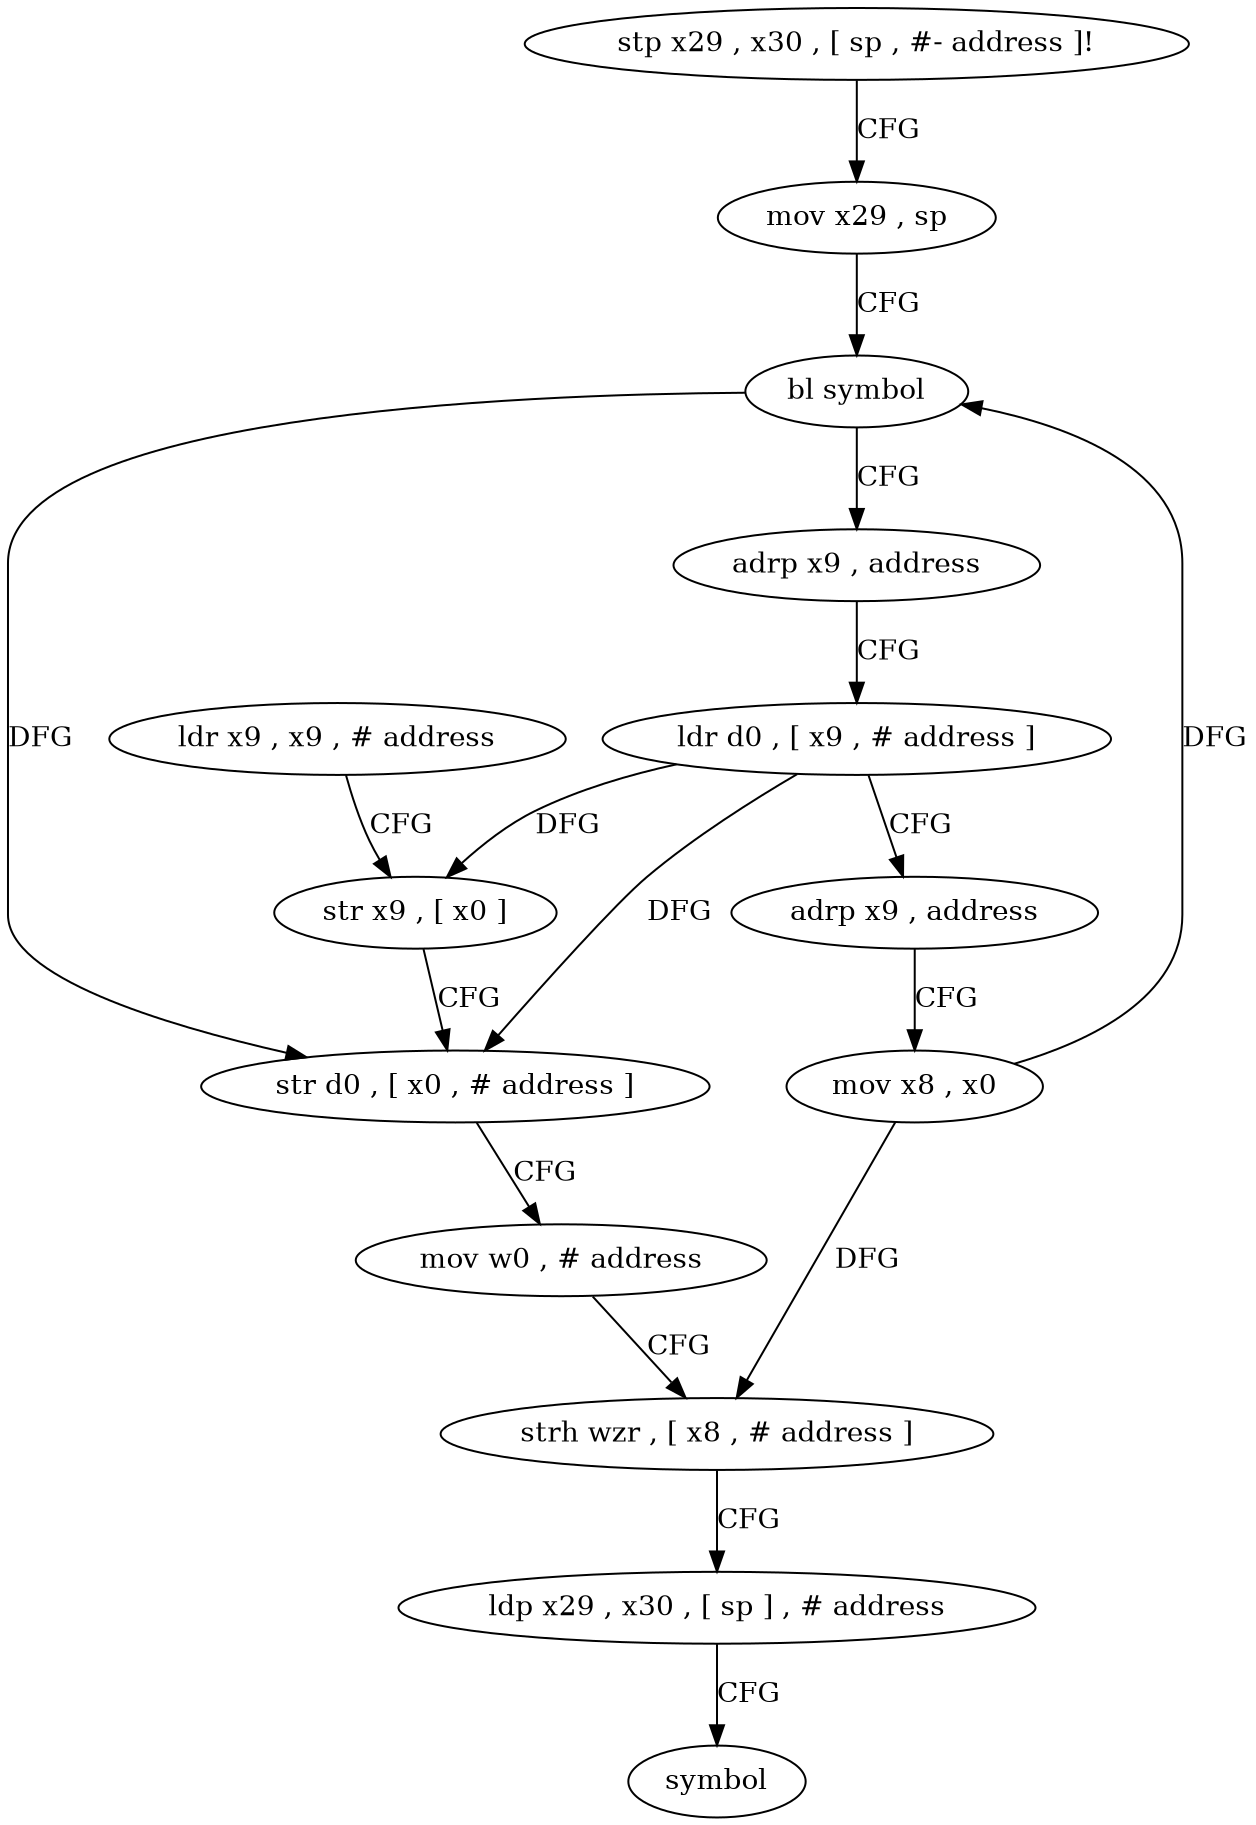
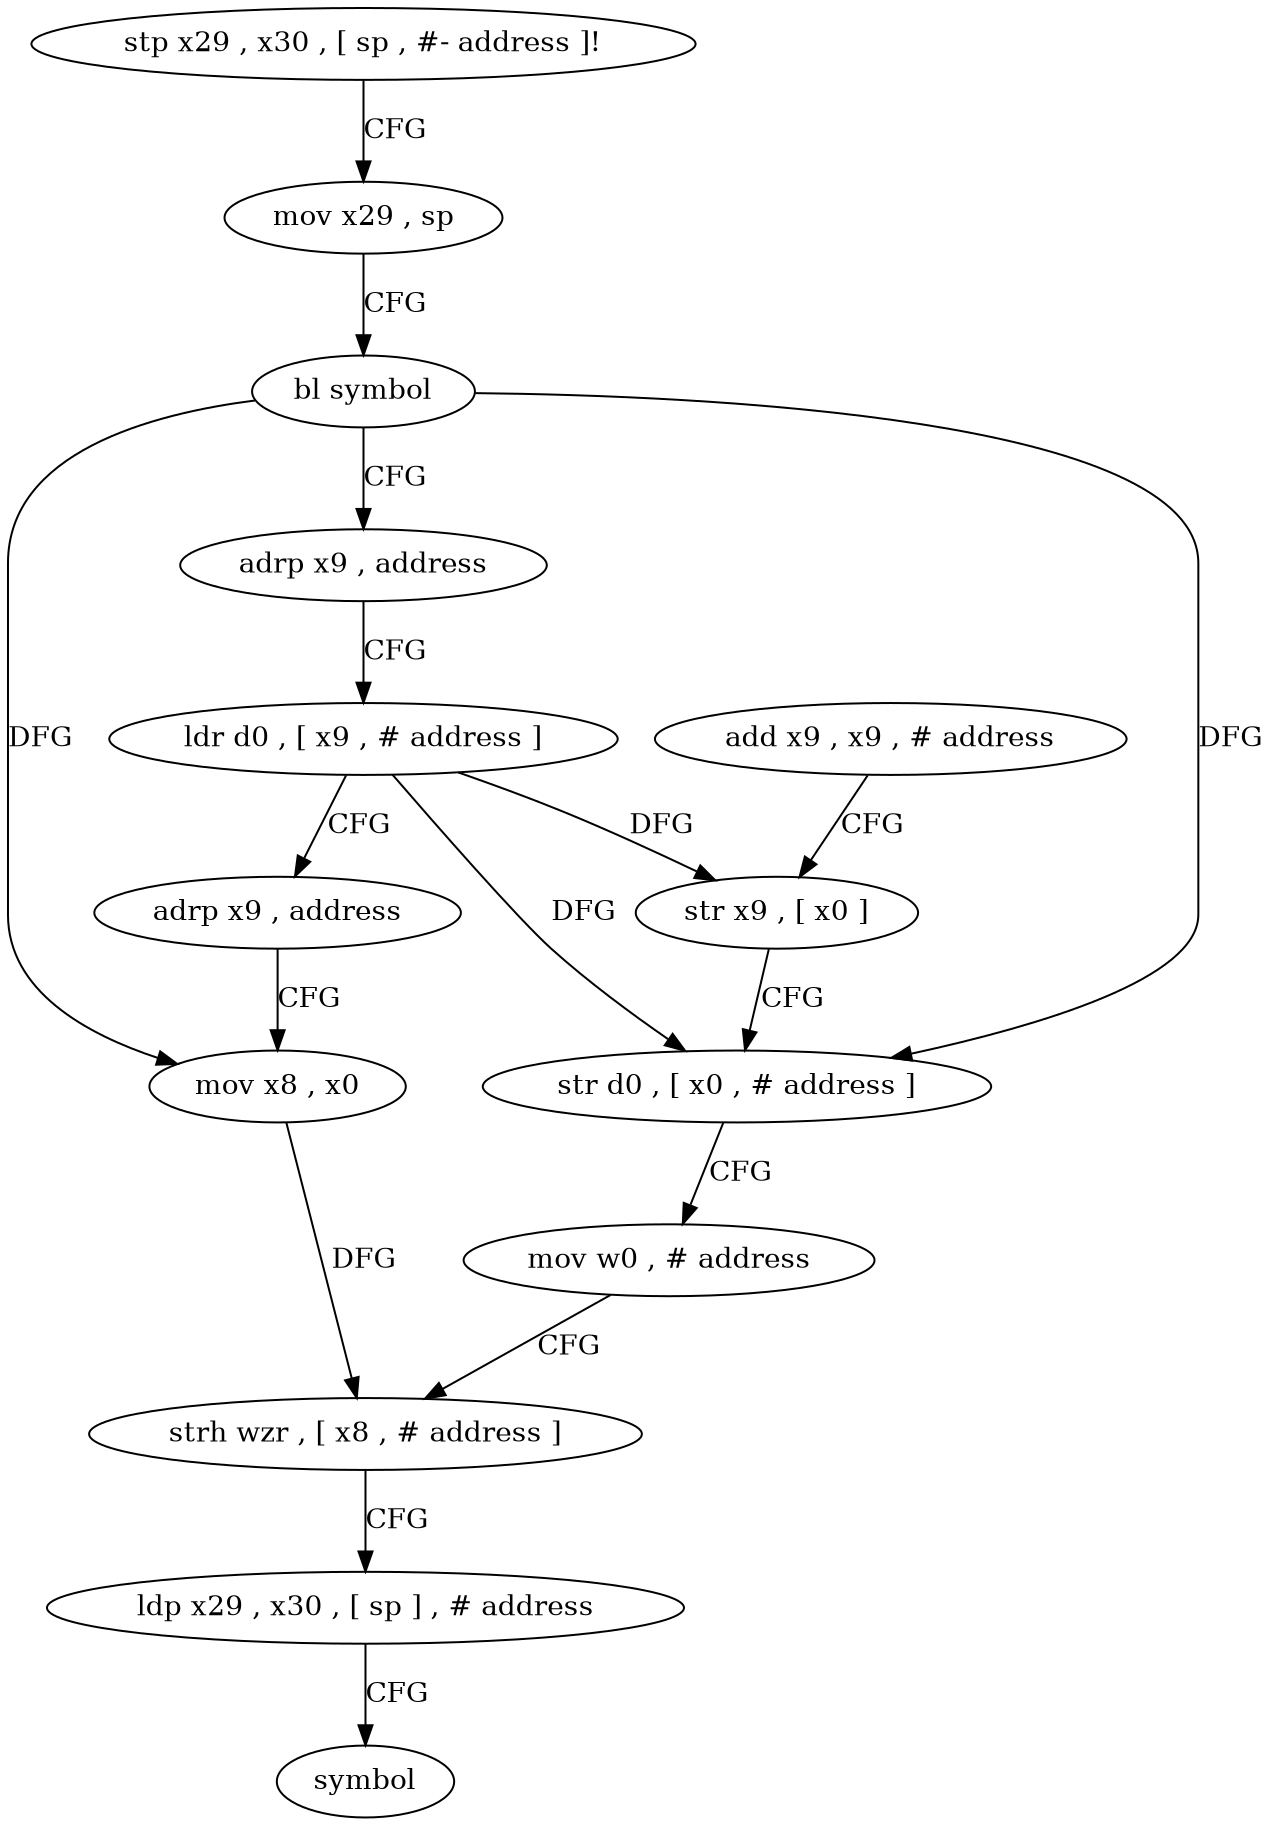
  digraph {
    n1 [label="stp x29 , x30 , [ sp , #- address ]!"]
    n2 [label="mov x29 , sp"]
    n3 [label="bl symbol"]
    n4 [label="adrp x9 , address"]
    n5 [label="mov x8 , x0"]
    n6 [label="str d0 , [ x0 , # address ]"]
    n7 [label="ldr d0 , [ x9 , # address ]"]
    n8 [label="strh wzr , [ x8 , # address ]"]
    n9 [label="str x9 , [ x0 ]"]
    n10 [label="mov w0 , # address"]
    n11 [label="adrp x9 , address"]
-   n12 [label="ldr x9 , x9 , # address"]
+   n12 [label="add x9 , x9 , # address"]
    n13 [label="ldp x29 , x30 , [ sp ] , # address"]
    n14 [label=symbol]
    n1 -> n2 [label=CFG]
    n2 -> n3 [label=CFG]
    n3 -> n4 [label=CFG]
-   n5 -> n3 [label=DFG]
+   n3 -> n5 [label=DFG]
    n3 -> n6 [label=DFG]
    n4 -> n7 [label=CFG]
    n5 -> n8 [label=DFG]
    n6 -> n10 [label=CFG]
    n7 -> n6 [label=DFG]
    n7 -> n9 [label=DFG]
    n7 -> n11 [label=CFG]
    n8 -> n13 [label=CFG]
    n9 -> n6 [label=CFG]
    n10 -> n8 [label=CFG]
    n11 -> n5 [label=CFG]
    n12 -> n9 [label=CFG]
    n13 -> n14 [label=CFG]
  }
